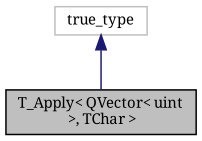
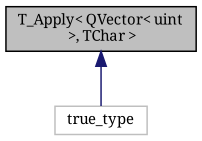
  digraph {
    fontname="Noto Serif"
    node [fontname="Noto Serif" fontsize=10 shape=record style=filled]
    n1 [color=black fillcolor=grey75 fontcolor=black height=0.2 label="T_Apply\< QVector\< uint\l \>, TChar \>" width=0.4]
    n2 [color=grey75 fillcolor=white height=0.2 label=true_type width=0.4]
-   n2 -> n1 [color=midnightblue dir=back fontname="Noto Serif" fontsize=10 labelfontname=Helvetica labelfontsize=10 style=solid]
+   n1 -> n2 [color=midnightblue dir=back fontname="Noto Serif" fontsize=10 labelfontname=Helvetica labelfontsize=10 style=solid]
  }
